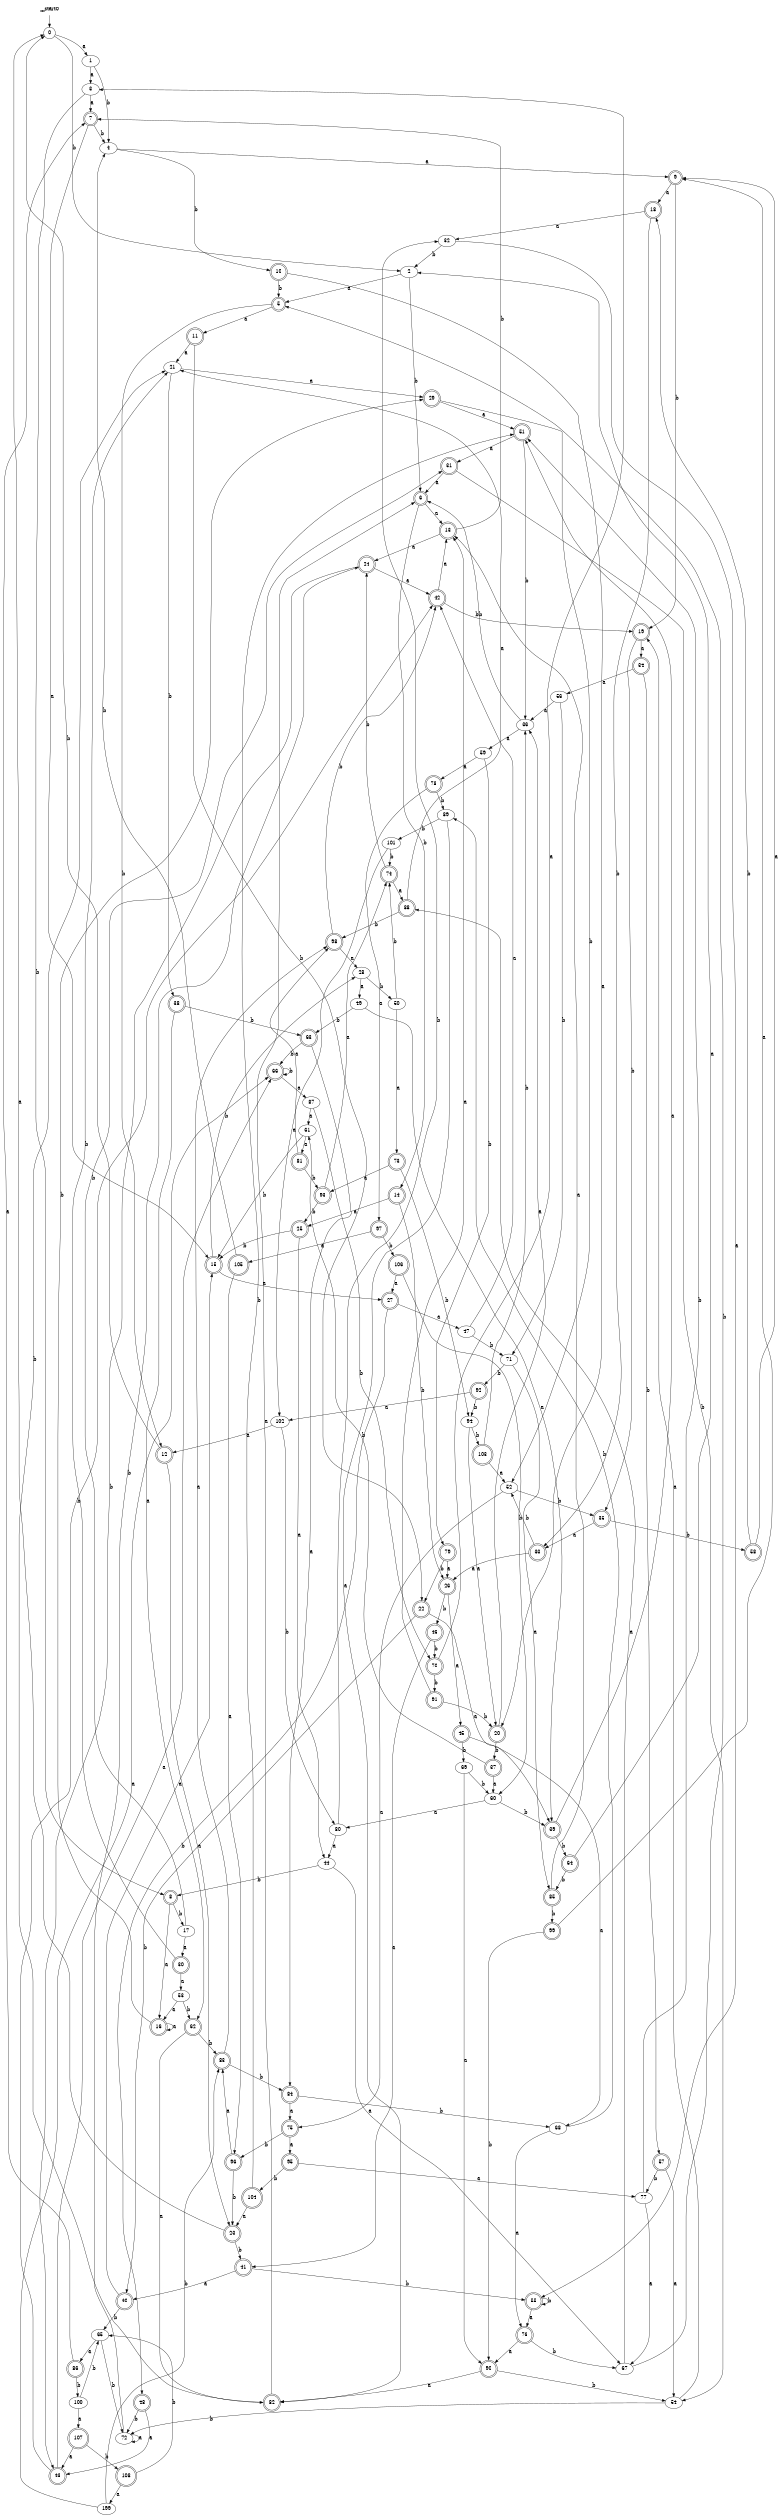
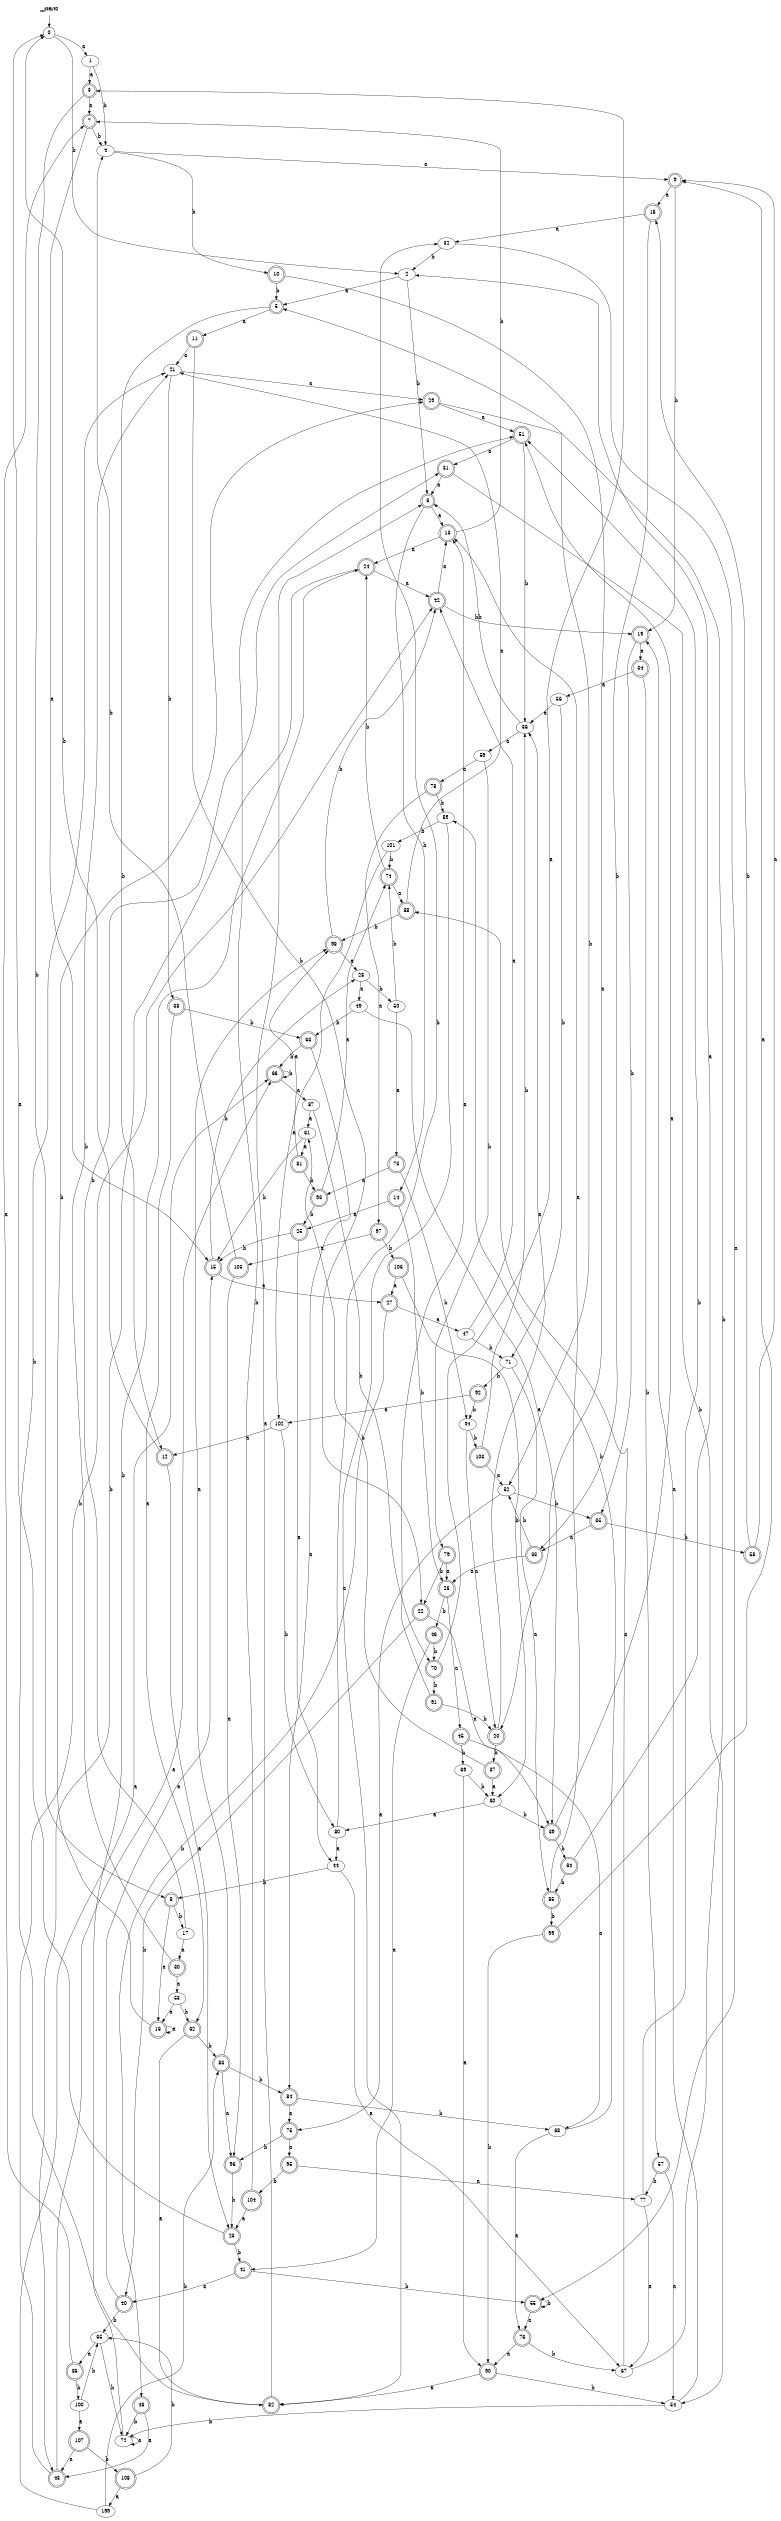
  digraph {
    node [shape=doublecircle]
    __start0 [shape=none]
    0 [shape=circle]
    1 [shape=""]
    2 [shape=""]
-   3 [shape=ellipse]
+   3
    4 [shape=""]
    5
    6
    7
    8
    9
    10
    11
    12
    13
    14
    15
    16
    17 [shape=""]
    18
    19
    20
    21 [shape=""]
    22
    23
    24
    25
    26
    27
    28 [shape=""]
    29
    30
    31
    32 [shape=""]
    33
    34
    35
    36 [shape=""]
    37
    38
    39
    40
    41
    42
    43
    44 [shape=""]
    45
    46
    47 [shape=""]
    48
    49 [shape=""]
    50 [shape=""]
    51
    52 [shape=""]
    53 [shape=""]
    54 [shape=""]
    55
    56 [shape=""]
    57
    58
    59 [shape=ellipse]
    60 [shape=""]
    61 [shape=""]
    62
    63
    64
    65 [shape=""]
    66
    67 [shape=""]
    68 [shape=""]
    69 [shape=""]
    70
    71 [shape=""]
    72 [shape=""]
    73
    74
    75
    76
    77 [shape=""]
    78
    79
    80 [shape=""]
    81
    82
    83
    84
    85
    86
    87 [shape=""]
    88
    89 [shape=""]
    90
    91
    92
    93
    94 [shape=""]
    95
    96
    97
    98
    99
    100 [shape=""]
    101 [shape=""]
    102 [shape=""]
    103
    104
    105
    106
    107
    108
    n111 [label=199 shape=""]
    __start0 -> 0
    0 -> 1 [label=a]
    0 -> 2 [label=b]
    1 -> 3 [label=a]
    1 -> 4 [label=b]
    2 -> 5 [label=a]
    2 -> 6 [label=b]
    3 -> 7 [label=a]
    3 -> 8 [label=b]
    4 -> 9 [label=a]
    4 -> 10 [label=b]
    5 -> 11 [label=a]
    5 -> 12 [label=b]
    6 -> 13 [label=a]
    6 -> 14 [label=b]
    7 -> 4 [label=b]
    7 -> 15 [label=a]
    8 -> 16 [label=a]
    8 -> 17 [label=b]
    9 -> 18 [label=a]
    9 -> 19 [label=b]
    10 -> 5 [label=b]
    10 -> 20 [label=a]
    11 -> 21 [label=a]
    11 -> 22 [label=b]
    12 -> 0 [label=b]
    12 -> 23 [label=a]
    13 -> 7 [label=b]
    13 -> 24 [label=a]
    14 -> 25 [label=a]
    14 -> 26 [label=b]
    15 -> 27 [label=a]
    15 -> 28 [label=b]
    16 -> 16 [label=a]
    16 -> 29 [label=b]
    17 -> 30 [label=a]
    17 -> 31 [label=b]
    18 -> 32 [label=a]
    18 -> 33 [label=b]
    19 -> 34 [label=a]
    19 -> 35 [label=b]
    20 -> 36 [label=a]
    20 -> 37 [label=b]
    21 -> 29 [label=a]
    21 -> 38 [label=b]
    22 -> 39 [label=a]
    22 -> 40 [label=b]
    23 -> 0 [label=a]
    23 -> 41 [label=b]
    24 -> 42 [label=a]
    24 -> 43 [label=b]
    25 -> 15 [label=b]
    25 -> 44 [label=a]
    26 -> 45 [label=a]
    26 -> 46 [label=b]
    27 -> 47 [label=a]
    27 -> 48 [label=b]
    28 -> 49 [label=a]
    28 -> 50 [label=b]
    29 -> 51 [label=a]
    29 -> 52 [label=b]
    30 -> 21 [label=b]
    30 -> 53 [label=a]
    31 -> 6 [label=a]
    31 -> 54 [label=b]
    32 -> 2 [label=b]
    32 -> 55 [label=a]
    33 -> 26 [label=a]
    33 -> 52 [label=b]
    34 -> 56 [label=a]
    34 -> 57 [label=b]
    35 -> 33 [label=a]
    35 -> 58 [label=b]
    36 -> 6 [label=b]
    36 -> 59 [label=a]
    37 -> 60 [label=a]
    37 -> 61 [label=b]
    38 -> 62 [label=a]
    38 -> 63 [label=b]
    39 -> 51 [label=a]
    39 -> 64 [label=b]
    40 -> 15 [label=a]
    40 -> 65 [label=b]
    41 -> 40 [label=a]
    41 -> 55 [label=b]
    42 -> 13 [label=a]
    42 -> 19 [label=b]
    43 -> 42 [label=b]
    43 -> 66 [label=a]
    44 -> 8 [label=b]
    44 -> 67 [label=a]
    45 -> 68 [label=a]
    45 -> 69 [label=b]
    46 -> 41 [label=a]
    46 -> 70 [label=b]
    47 -> 42 [label=a]
    47 -> 71 [label=b]
    48 -> 43 [label=a]
    48 -> 72 [label=b]
    49 -> 39 [label=a]
    49 -> 63 [label=b]
    50 -> 73 [label=a]
    50 -> 74 [label=b]
    51 -> 31 [label=a]
    51 -> 36 [label=b]
    52 -> 35 [label=b]
    52 -> 75 [label=a]
    53 -> 16 [label=a]
    53 -> 62 [label=b]
    54 -> 19 [label=a]
    54 -> 72 [label=b]
    55 -> 55 [label=b]
    55 -> 76 [label=a]
    56 -> 36 [label=a]
    56 -> 71 [label=b]
    57 -> 54 [label=a]
    57 -> 77 [label=b]
    58 -> 9 [label=a]
    58 -> 18 [label=b]
    59 -> 78 [label=a]
    59 -> 79 [label=b]
    60 -> 39 [label=b]
    60 -> 80 [label=a]
    61 -> 15 [label=b]
    61 -> 81 [label=a]
    62 -> 82 [label=a]
    62 -> 83 [label=b]
    63 -> 66 [label=b]
    63 -> 84 [label=a]
    64 -> 2 [label=a]
    64 -> 85 [label=b]
    65 -> 72 [label=b]
    65 -> 86 [label=a]
    66 -> 66 [label=b]
    66 -> 87 [label=a]
    67 -> 5 [label=b]
    67 -> 88 [label=a]
    68 -> 76 [label=a]
    68 -> 89 [label=b]
    69 -> 60 [label=b]
    69 -> 90 [label=a]
    70 -> 3 [label=a]
    70 -> 91 [label=b]
    71 -> 85 [label=a]
    71 -> 92 [label=b]
    72 -> 24 [label=b]
    72 -> 72 [label=a]
    73 -> 93 [label=a]
    73 -> 94 [label=b]
    74 -> 24 [label=b]
    74 -> 88 [label=a]
    75 -> 95 [label=a]
    75 -> 96 [label=b]
    76 -> 67 [label=b]
    76 -> 90 [label=a]
    77 -> 51 [label=b]
    77 -> 67 [label=a]
    78 -> 89 [label=b]
    78 -> 97 [label=a]
    79 -> 22 [label=b]
    79 -> 26 [label=a]
    80 -> 32 [label=b]
    80 -> 44 [label=a]
    81 -> 93 [label=b]
    81 -> 98 [label=a]
    82 -> 6 [label=a]
    82 -> 21 [label=b]
    83 -> 84 [label=b]
    83 -> 98 [label=a]
    84 -> 68 [label=b]
    84 -> 75 [label=a]
    85 -> 13 [label=a]
    85 -> 99 [label=b]
    86 -> 7 [label=a]
    86 -> 100 [label=b]
    87 -> 61 [label=a]
    87 -> 70 [label=b]
    88 -> 21 [label=a]
    88 -> 98 [label=b]
    89 -> 82 [label=a]
    89 -> 101 [label=b]
    90 -> 54 [label=b]
    90 -> 82 [label=a]
    91 -> 13 [label=a]
    91 -> 20 [label=b]
    92 -> 94 [label=b]
    92 -> 102 [label=a]
    93 -> 25 [label=b]
    93 -> 74 [label=a]
    94 -> 20 [label=a]
    94 -> 103 [label=b]
    95 -> 77 [label=a]
    95 -> 104 [label=b]
    96 -> 23 [label=b]
-   96 -> 83 [label=a]
+   83 -> 96 [label=a]
    97 -> 105 [label=a]
    97 -> 106 [label=b]
    98 -> 28 [label=a]
    98 -> 42 [label=b]
    99 -> 9 [label=a]
    99 -> 90 [label=b]
    100 -> 65 [label=b]
    100 -> 107 [label=a]
    101 -> 74 [label=b]
    101 -> 102 [label=a]
    102 -> 12 [label=a]
    102 -> 80 [label=b]
    103 -> 36 [label=b]
    103 -> 52 [label=a]
    104 -> 23 [label=a]
    104 -> 51 [label=b]
    105 -> 4 [label=b]
    105 -> 96 [label=a]
    106 -> 27 [label=a]
    106 -> 60 [label=b]
    107 -> 43 [label=a]
    107 -> 108 [label=b]
    108 -> 65 [label=b]
    108 -> n111 [label=a]
    n111 -> 66 [label=a]
    n111 -> 83 [label=b]
  }
